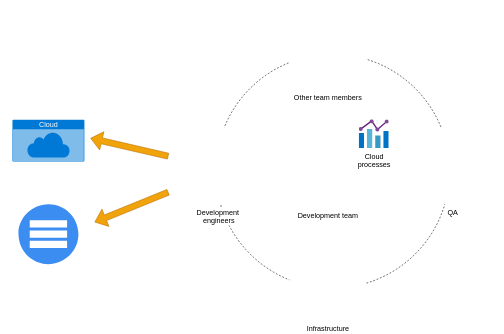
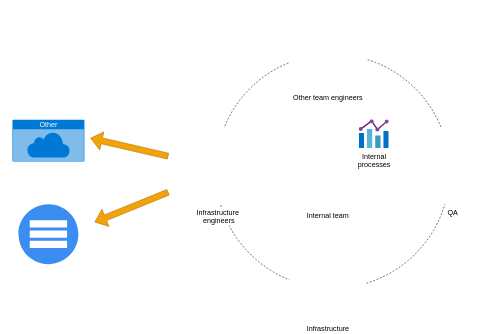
  <mxCell id="0" />
  <mxCell id="1" parent="0" />
  <mxCell id="2" value="" style="ellipse;whiteSpace=wrap;html=1;aspect=fixed;fillColor=none;dashed=1;" parent="1" vertex="1"><mxGeometry x="359" y="90" width="390" height="390" as="geometry" /></mxCell>
- <mxCell id="3" value="Development team" style="shape=image;html=1;verticalAlign=top;verticalLabelPosition=bottom;labelBackgroundColor=#ffffff;imageAspect=0;aspect=fixed;image=https://cdn4.iconfinder.com/data/icons/online-shop-7/128/team-people-group-128.png;" parent="1" vertex="1"><mxGeometry x="476" y="206" width="140" height="140" as="geometry" /></mxCell>
- <mxCell id="4" value="Cloud" style="html=1;strokeColor=none;fillColor=#0079D6;labelPosition=center;verticalLabelPosition=middle;verticalAlign=top;align=center;fontSize=12;outlineConnect=0;spacingTop=-6;fontColor=#FFFFFF;shape=mxgraph.sitemap.cloud;" parent="1" vertex="1"><mxGeometry x="20" y="199" width="120" height="70" as="geometry" /></mxCell>
+ <mxCell id="3" value="Internal team" style="shape=image;html=1;verticalAlign=top;verticalLabelPosition=bottom;labelBackgroundColor=#ffffff;imageAspect=0;aspect=fixed;image=https://cdn4.iconfinder.com/data/icons/online-shop-7/128/team-people-group-128.png;" parent="1" vertex="1"><mxGeometry x="476" y="206" width="140" height="140" as="geometry" /></mxCell>
+ <mxCell id="4" value="Other" style="html=1;strokeColor=none;fillColor=#0079D6;labelPosition=center;verticalLabelPosition=middle;verticalAlign=top;align=center;fontSize=12;outlineConnect=0;spacingTop=-6;fontColor=#FFFFFF;shape=mxgraph.sitemap.cloud;" parent="1" vertex="1"><mxGeometry x="20" y="199" width="120" height="70" as="geometry" /></mxCell>
  <mxCell id="5" value="" style="shape=flexArrow;endArrow=classic;html=1;fillColor=#f0a30a;strokeColor=#BD7000;" parent="1" edge="1"><mxGeometry width="50" height="50" relative="1" as="geometry"><mxPoint x="280" y="260" as="sourcePoint" /><mxPoint x="150" y="230" as="targetPoint" /></mxGeometry></mxCell>
  <mxCell id="6" value="" style="html=1;aspect=fixed;strokeColor=none;shadow=0;align=center;verticalAlign=top;fillColor=#3B8DF1;shape=mxgraph.gcp2.servers_stacked;" parent="1" vertex="1"><mxGeometry x="30" y="340" width="100" height="100" as="geometry" /></mxCell>
  <mxCell id="7" value="" style="shape=flexArrow;endArrow=classic;html=1;fillColor=#f0a30a;strokeColor=#BD7000;" parent="1" edge="1"><mxGeometry width="50" height="50" relative="1" as="geometry"><mxPoint x="280" y="320" as="sourcePoint" /><mxPoint x="157" y="370" as="targetPoint" /></mxGeometry></mxCell>
- <mxCell id="8" value="Cloud &lt;br&gt;processes" style="aspect=fixed;html=1;points=[];align=center;image;fontSize=12;image=img/lib/mscae/Chart.svg;" parent="1" vertex="1"><mxGeometry x="598" y="199" width="50" height="48" as="geometry" /></mxCell>
+ <mxCell id="8" value="Internal &lt;br&gt;processes" style="aspect=fixed;html=1;points=[];align=center;image;fontSize=12;image=img/lib/mscae/Chart.svg;" parent="1" vertex="1"><mxGeometry x="598" y="199" width="50" height="48" as="geometry" /></mxCell>
  <mxCell id="9" value="Infrastructure" style="shape=image;html=1;verticalAlign=top;verticalLabelPosition=bottom;labelBackgroundColor=#ffffff;imageAspect=0;aspect=fixed;image=https://cdn0.iconfinder.com/data/icons/eon-social-media-contact-info-2/32/user_people_person_users_man-128.png;imageBackground=default;" parent="1" vertex="1"><mxGeometry x="482" y="406" width="128" height="128" as="geometry" /></mxCell>
  <mxCell id="10" value="QA" style="shape=image;html=1;verticalAlign=top;verticalLabelPosition=bottom;labelBackgroundColor=#ffffff;imageAspect=0;aspect=fixed;image=https://cdn0.iconfinder.com/data/icons/eon-social-media-contact-info-2/32/user_people_person_users_man-128.png;imageBackground=default;" parent="1" vertex="1"><mxGeometry x="690" y="212" width="128" height="128" as="geometry" /></mxCell>
- <mxCell id="11" value="Development&amp;nbsp;&lt;br&gt;engineers" style="shape=image;html=1;verticalAlign=top;verticalLabelPosition=bottom;labelBackgroundColor=#ffffff;imageAspect=0;aspect=fixed;image=https://cdn0.iconfinder.com/data/icons/eon-social-media-contact-info-2/32/user_people_person_users_man-128.png;imageBackground=default;" parent="1" vertex="1"><mxGeometry x="300" y="212" width="128" height="128" as="geometry" /></mxCell>
- <mxCell id="12" value="Other team members" style="shape=image;html=1;verticalAlign=top;verticalLabelPosition=bottom;labelBackgroundColor=#ffffff;imageAspect=0;aspect=fixed;image=https://cdn0.iconfinder.com/data/icons/eon-social-media-contact-info-2/32/user_people_person_users_man-128.png;imageBackground=default;" parent="1" vertex="1"><mxGeometry x="482" y="20" width="128" height="128" as="geometry" /></mxCell>
+ <mxCell id="11" value="Infrastructure&amp;nbsp;&lt;br&gt;engineers" style="shape=image;html=1;verticalAlign=top;verticalLabelPosition=bottom;labelBackgroundColor=#ffffff;imageAspect=0;aspect=fixed;image=https://cdn0.iconfinder.com/data/icons/eon-social-media-contact-info-2/32/user_people_person_users_man-128.png;imageBackground=default;" parent="1" vertex="1"><mxGeometry x="300" y="212" width="128" height="128" as="geometry" /></mxCell>
+ <mxCell id="12" value="Other team engineers" style="shape=image;html=1;verticalAlign=top;verticalLabelPosition=bottom;labelBackgroundColor=#ffffff;imageAspect=0;aspect=fixed;image=https://cdn0.iconfinder.com/data/icons/eon-social-media-contact-info-2/32/user_people_person_users_man-128.png;imageBackground=default;" parent="1" vertex="1"><mxGeometry x="482" y="20" width="128" height="128" as="geometry" /></mxCell>
